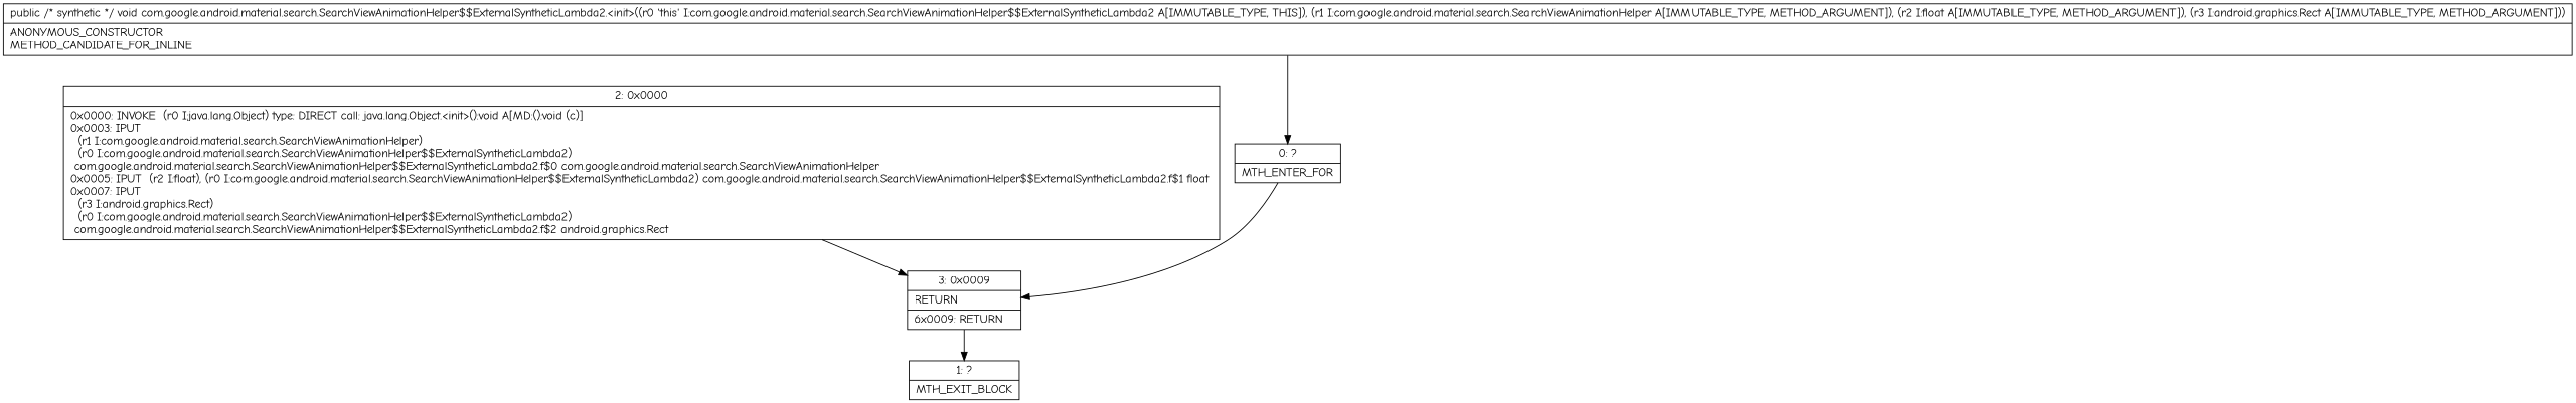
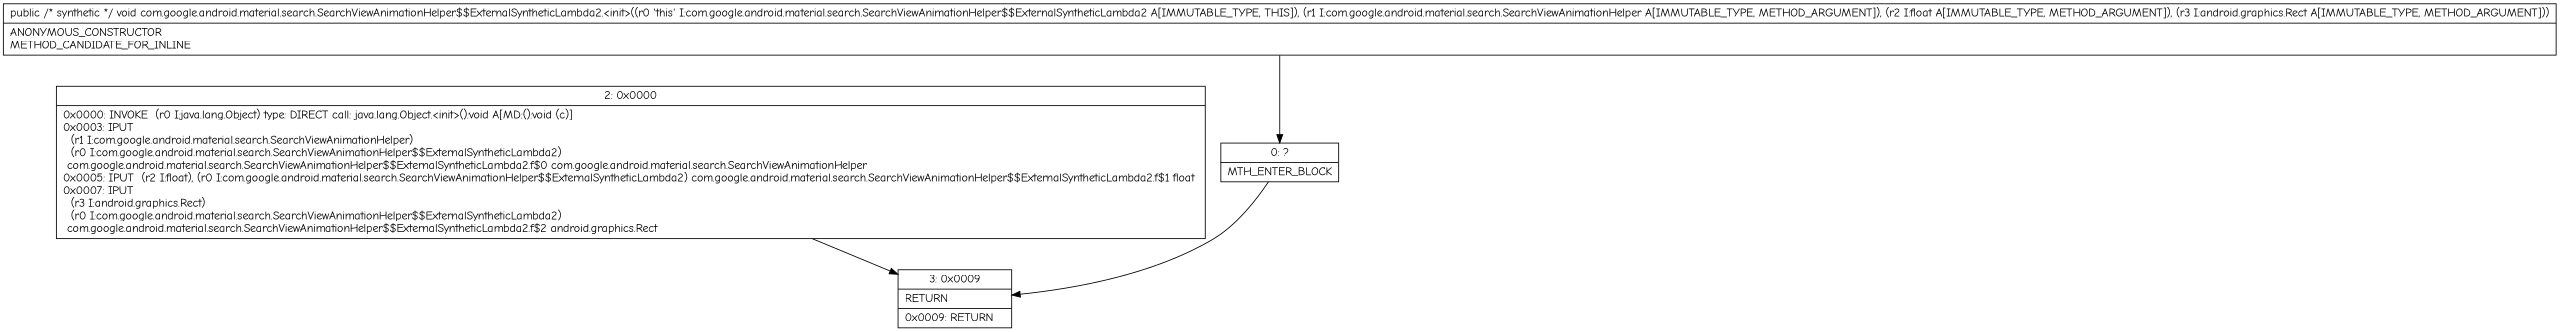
  digraph {
    fontname="Comic Neue"
    node [fontname="Comic Neue" shape=record]
    edge [fontname="Comic Neue"]
-   n1 [label="{0\:\ ?|MTH_ENTER_FOR\l}"]
-   n2 [label="{3\:\ 0x0009|RETURN\l|6x0009: RETURN   \l}"]
+   n1 [label="{0\:\ ?|MTH_ENTER_BLOCK\l}"]
+   n2 [label="{3\:\ 0x0009|RETURN\l|0x0009: RETURN   \l}"]
    n3 [label="{2\:\ 0x0000|0x0000: INVOKE  (r0 I:java.lang.Object) type: DIRECT call: java.lang.Object.\<init\>():void A[MD:():void (c)]\l0x0003: IPUT  \l  (r1 I:com.google.android.material.search.SearchViewAnimationHelper)\l  (r0 I:com.google.android.material.search.SearchViewAnimationHelper$$ExternalSyntheticLambda2)\l com.google.android.material.search.SearchViewAnimationHelper$$ExternalSyntheticLambda2.f$0 com.google.android.material.search.SearchViewAnimationHelper \l0x0005: IPUT  (r2 I:float), (r0 I:com.google.android.material.search.SearchViewAnimationHelper$$ExternalSyntheticLambda2) com.google.android.material.search.SearchViewAnimationHelper$$ExternalSyntheticLambda2.f$1 float \l0x0007: IPUT  \l  (r3 I:android.graphics.Rect)\l  (r0 I:com.google.android.material.search.SearchViewAnimationHelper$$ExternalSyntheticLambda2)\l com.google.android.material.search.SearchViewAnimationHelper$$ExternalSyntheticLambda2.f$2 android.graphics.Rect \l}"]
-   n4 [label="{1\:\ ?|MTH_EXIT_BLOCK\l}"]
    n5 [label="{public \/* synthetic *\/ void com.google.android.material.search.SearchViewAnimationHelper$$ExternalSyntheticLambda2.\<init\>((r0 'this' I:com.google.android.material.search.SearchViewAnimationHelper$$ExternalSyntheticLambda2 A[IMMUTABLE_TYPE, THIS]), (r1 I:com.google.android.material.search.SearchViewAnimationHelper A[IMMUTABLE_TYPE, METHOD_ARGUMENT]), (r2 I:float A[IMMUTABLE_TYPE, METHOD_ARGUMENT]), (r3 I:android.graphics.Rect A[IMMUTABLE_TYPE, METHOD_ARGUMENT]))  | ANONYMOUS_CONSTRUCTOR\lMETHOD_CANDIDATE_FOR_INLINE\l}"]
    n1 -> n2
-   n2 -> n4
    n3 -> n2
    n5 -> n1
  }
